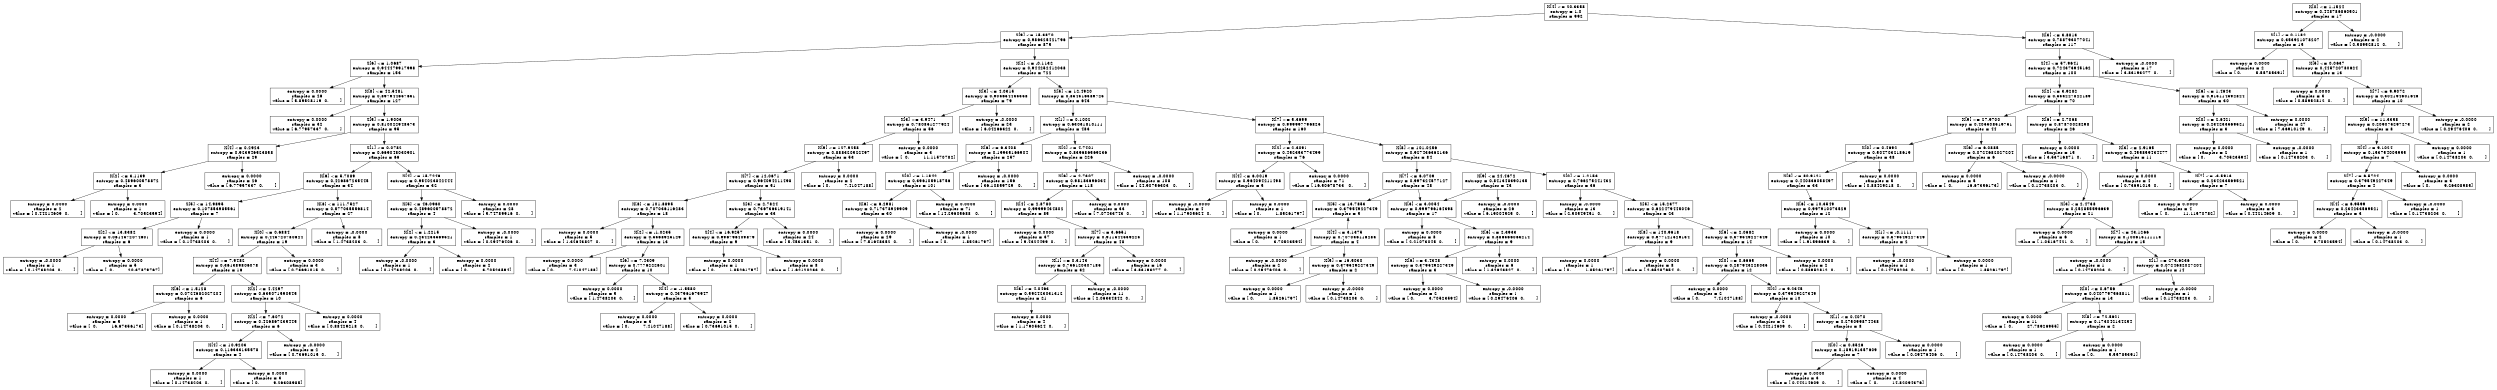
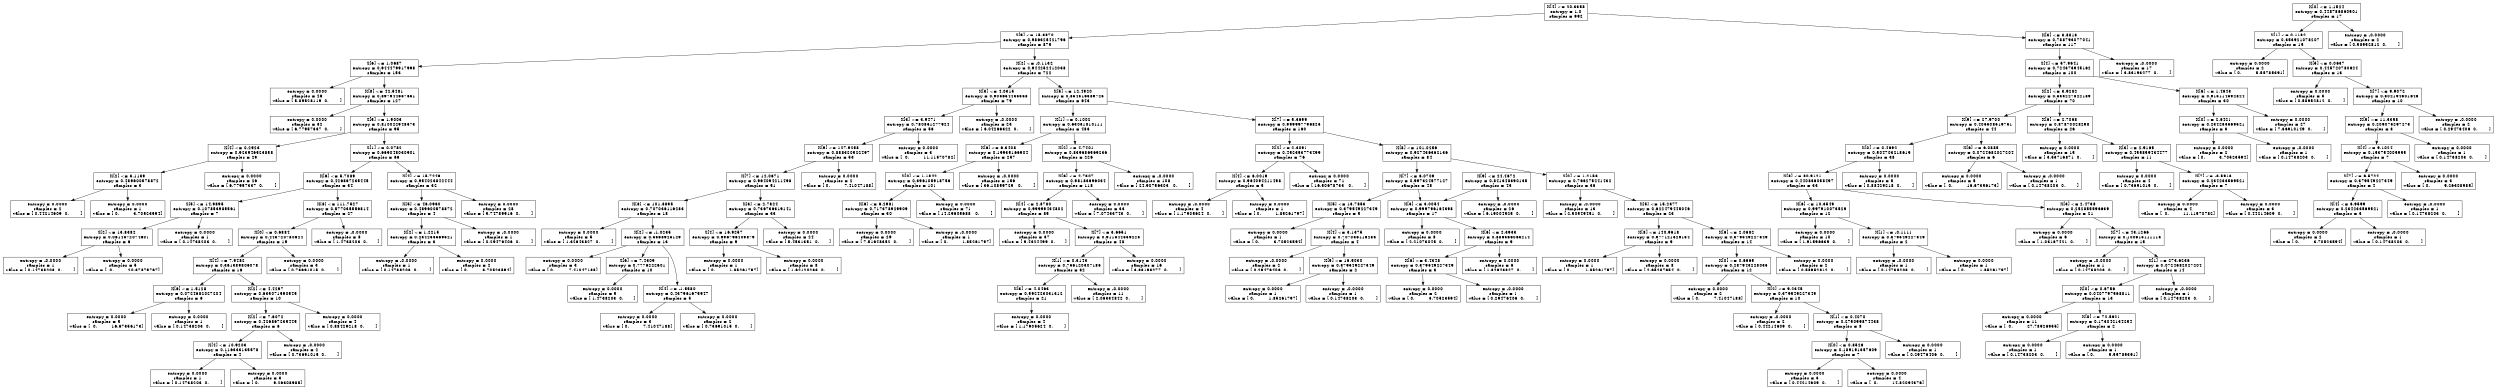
  digraph {
    node [shape=box]
    n1 [label="X[4] <= 20.3358\nentropy = 1.0\nsamples = 992"]
    n2 [label="X[9] <= 15.3870\nentropy = 0.986325421796\nsamples = 875"]
    n3 [label="X[3] <= 3.8813\nentropy = 0.788793077041\nsamples = 117"]
    n4 [label="X[6] <= 1.0687\nentropy = 0.944479917998\nsamples = 153"]
    n5 [label="X[2] <= -0.1132\nentropy = 0.944252412038\nsamples = 722"]
    n6 [label="X[4] <= 57.9641\nentropy = 0.724373945162\nsamples = 100"]
    n7 [label="entropy = -0.0000\nsamples = 17\nvalue = [ 3.83193277  0.        ]"]
    n8 [label="entropy = 0.0000\nsamples = 26\nvalue = [ 5.89528119  0.        ]"]
    n9 [label="X[8] <= 42.5481\nentropy = 0.897944657631\nsamples = 127"]
    n10 [label="X[3] <= 4.0315\nentropy = 0.905654435358\nsamples = 79"]
    n11 [label="X[5] <= 12.4920\nentropy = 0.854516389725\nsamples = 643"]
    n12 [label="entropy = 0.0000\nsamples = 32\nvalue = [ 6.77957337  0.        ]"]
    n13 [label="X[5] <= 1.9003\nentropy = 0.810022948573\nsamples = 95"]
    n14 [label="X[4] <= 0.2923\nentropy = 0.923946523858\nsamples = 29"]
    n15 [label="X[1] <= 0.0782\nentropy = 0.669048030901\nsamples = 66"]
    n16 [label="X[2] <= 3.1139\nentropy = 0.489600578872\nsamples = 3"]
    n17 [label="entropy = 0.0000\nsamples = 26\nvalue = [ 6.77957337  0.        ]"]
    n18 [label="X[6] <= 5.7089\nentropy = 0.426867235445\nsamples = 34"]
    n19 [label="X[4] <= 15.7246\nentropy = 0.954023842444\nsamples = 32"]
    n20 [label="entropy = 0.0000\nsamples = 1\nvalue = [ 0.          3.70523594]"]
    n21 [label="entropy = 0.0000\nsamples = 2\nvalue = [ 0.44214609  0.        ]"]
    n22 [label="X[8] <= 111.7527\nentropy = 0.577035556814\nsamples = 27"]
    n23 [label="X[5] <= 14.9895\nentropy = 0.107853985561\nsamples = 7"]
    n24 [label="entropy = 0.0000\nsamples = 28\nvalue = [ 5.74789916  0.        ]"]
    n25 [label="X[5] <= 46.0960\nentropy = 0.489600578872\nsamples = 4"]
    n26 [label="X[0] <= 0.6884\nentropy = 0.445720780624\nsamples = 19"]
    n27 [label="entropy = -0.0000\nsamples = 8\nvalue = [ 1.4738203  0.       ]"]
    n28 [label="X[2] <= 13.8382\nentropy = 0.0614572074601\nsamples = 6"]
    n29 [label="entropy = 0.0000\nsamples = 1\nvalue = [ 0.14738203  0.        ]"]
    n30 [label="entropy = 0.0000\nsamples = 3\nvalue = [ 0.73691015  0.        ]"]
    n31 [label="X[4] <= 7.9482\nentropy = 0.361389806078\nsamples = 16"]
    n32 [label="X[6] <= 1.5128\nentropy = 0.0724682027204\nsamples = 6"]
    n33 [label="X[2] <= 4.4297\nentropy = 0.635071590545\nsamples = 10"]
    n34 [label="entropy = 0.0000\nsamples = 1\nvalue = [ 0.14738203  0.        ]"]
    n35 [label="entropy = 0.0000\nsamples = 5\nvalue = [  0.          16.67356173]"]
    n36 [label="entropy = 0.0000\nsamples = 4\nvalue = [ 0.88429218  0.        ]"]
    n37 [label="X[2] <= 7.6072\nentropy = 0.426867235445\nsamples = 6"]
    n38 [label="X[4] <= 10.9203\nentropy = 0.116333135578\nsamples = 4"]
    n39 [label="entropy = -0.0000\nsamples = 2\nvalue = [ 0.73691015  0.        ]"]
    n40 [label="entropy = 0.0000\nsamples = 1\nvalue = [ 0.14738203  0.        ]"]
    n41 [label="entropy = 0.0000\nsamples = 3\nvalue = [ 0.          9.26308985]"]
    n42 [label="entropy = 0.0000\nsamples = 5\nvalue = [  0.          20.37879767]"]
    n43 [label="entropy = -0.0000\nsamples = 1\nvalue = [ 0.14738203  0.        ]"]
    n44 [label="X[2] <= 1.2215\nentropy = 0.234233569521\nsamples = 3"]
    n45 [label="entropy = -0.0000\nsamples = 1\nvalue = [ 0.29476406  0.        ]"]
    n46 [label="entropy = 0.0000\nsamples = 2\nvalue = [ 0.          3.70523594]"]
    n47 [label="entropy = -0.0000\nsamples = 1\nvalue = [ 0.14738203  0.        ]"]
    n48 [label="X[3] <= 3.9471\nentropy = 0.780851277924\nsamples = 56"]
    n49 [label="entropy = -0.0000\nsamples = 23\nvalue = [ 6.04266322  0.        ]"]
    n50 [label="X[1] <= 0.1002\nentropy = 0.63031810111\nsamples = 483"]
    n51 [label="X[7] <= 5.3699\nentropy = 0.999997796825\nsamples = 160"]
    n52 [label="X[9] <= 127.9258\nentropy = 0.888320522497\nsamples = 53"]
    n53 [label="entropy = 0.0000\nsamples = 3\nvalue = [  0.          11.11570782]"]
    n54 [label="X[7] <= 12.0671\nentropy = 0.964094211498\nsamples = 51"]
    n55 [label="entropy = 0.0000\nsamples = 2\nvalue = [ 0.          7.41047188]"]
    n56 [label="X[3] <= 2.7824\nentropy = 0.736736319141\nsamples = 33"]
    n57 [label="X[8] <= 101.8895\nentropy = 0.707036116283\nsamples = 18"]
    n58 [label="X[4] <= 16.9257\nentropy = 0.996796409879\nsamples = 9"]
    n59 [label="entropy = 0.0000\nsamples = 24\nvalue = [ 5.4531351  0.       ]"]
    n60 [label="entropy = 0.0000\nsamples = 5\nvalue = [ 1.32643827  0.        ]"]
    n61 [label="X[2] <= -1.0235\nentropy = 0.5568925129\nsamples = 13"]
    n62 [label="entropy = 0.0000\nsamples = 8\nvalue = [ 1.62120233  0.        ]"]
    n63 [label="entropy = 0.0000\nsamples = 1\nvalue = [ 0.          1.85261797]"]
    n64 [label="X[6] <= 7.4309\nentropy = 0.7776222601\nsamples = 10"]
    n65 [label="entropy = 0.0000\nsamples = 3\nvalue = [ 0.          7.41047188]"]
    n66 [label="entropy = 0.0000\nsamples = 5\nvalue = [ 1.4738203  0.       ]"]
    n67 [label="X[4] <= -1.5580\nentropy = 0.437961675947\nsamples = 5"]
    n68 [label="entropy = 0.0000\nsamples = 2\nvalue = [ 0.73691015  0.        ]"]
    n69 [label="entropy = 0.0000\nsamples = 3\nvalue = [ 0.          7.41047188]"]
    n70 [label="X[6] <= 6.3408\nentropy = 0.19935166904\nsamples = 257"]
    n71 [label="X[2] <= 4.7401\nentropy = 0.839686569236\nsamples = 226"]
    n72 [label="X[2] <= 2.3091\nentropy = 0.452353773499\nsamples = 76"]
    n73 [label="X[8] <= 101.0256\nentropy = 0.927436362136\nsamples = 84"]
    n74 [label="X[0] <= 1.1842\nentropy = 0.396105918756\nsamples = 101"]
    n75 [label="entropy = -0.0000\nsamples = 156\nvalue = [ 36.10859729   0.        ]"]
    n76 [label="X[6] <= 2.7307\nentropy = 0.98183696034\nsamples = 118"]
    n77 [label="entropy = -0.0000\nsamples = 108\nvalue = [ 24.90756303   0.        ]"]
    n78 [label="entropy = 0.0000\nsamples = 71\nvalue = [ 14.29605688   0.        ]"]
    n79 [label="X[6] <= 6.2981\nentropy = 0.717378929909\nsamples = 30"]
    n80 [label="entropy = 0.0000\nsamples = 29\nvalue = [ 7.51648352  0.        ]"]
    n81 [label="entropy = -0.0000\nsamples = 1\nvalue = [ 0.          1.85261797]"]
    n82 [label="entropy = 0.0000\nsamples = 33\nvalue = [ 7.07433743  0.        ]"]
    n83 [label="X[4] <= 2.8780\nentropy = 0.99999434802\nsamples = 85"]
    n84 [label="entropy = 0.0000\nsamples = 37\nvalue = [ 9.4324499  0.       ]"]
    n85 [label="X[7] <= 3.6651\nentropy = 0.911544539225\nsamples = 48"]
    n86 [label="entropy = 0.0000\nsamples = 16\nvalue = [ 3.83193277  0.        ]"]
    n87 [label="X[1] <= 0.3143\nentropy = 0.756120307185\nsamples = 32"]
    n88 [label="X[3] <= 4.0463\nentropy = 0.592423031312\nsamples = 21"]
    n89 [label="entropy = -0.0000\nsamples = 11\nvalue = [ 2.06334842  0.        ]"]
    n90 [label="entropy = 0.0000\nsamples = 4\nvalue = [ 1.17905624  0.        ]"]
    n91 [label="X[0] <= 1.1524\nentropy = 0.448786860501\nsamples = 17"]
    n92 [label="X[1] <= 0.1182\nentropy = 0.353921078207\nsamples = 15"]
    n93 [label="entropy = -0.0000\nsamples = 2\nvalue = [ 0.58952812  0.        ]"]
    n94 [label="entropy = 0.0000\nsamples = 2\nvalue = [ 0.          5.55785391]"]
    n95 [label="X[5] <= 0.0637\nentropy = 0.445720780624\nsamples = 13"]
    n96 [label="entropy = 0.0000\nsamples = 3\nvalue = [ 0.58952812  0.        ]"]
    n97 [label="X[7] <= 9.9072\nentropy = 0.302194601646\nsamples = 10"]
    n98 [label="X[5] <= 11.3358\nentropy = 0.209075297273\nsamples = 8"]
    n99 [label="entropy = -0.0000\nsamples = 2\nvalue = [ 0.29476406  0.        ]"]
    n100 [label="X[4] <= 9.1024\nentropy = 0.153754005955\nsamples = 7"]
    n101 [label="entropy = 0.0000\nsamples = 1\nvalue = [ 0.14738203  0.        ]"]
    n102 [label="X[7] <= 6.5724\nentropy = 0.379549227349\nsamples = 4"]
    n103 [label="entropy = 0.0000\nsamples = 3\nvalue = [ 0.          9.26308985]"]
    n104 [label="X[4] <= 6.9599\nentropy = 0.234233569521\nsamples = 3"]
    n105 [label="entropy = -0.0000\nsamples = 1\nvalue = [ 0.14738203  0.        ]"]
    n106 [label="entropy = 0.0000\nsamples = 2\nvalue = [ 0.          3.70523594]"]
    n107 [label="entropy = -0.0000\nsamples = 1\nvalue = [ 0.14738203  0.        ]"]
    n108 [label="X[4] <= 6.0019\nentropy = 0.964094211498\nsamples = 5"]
    n109 [label="entropy = 0.0000\nsamples = 71\nvalue = [ 16.50678733   0.        ]"]
    n110 [label="X[7] <= 6.0709\nentropy = 0.997324577127\nsamples = 48"]
    n111 [label="X[0] <= 1.2153\nentropy = 0.766275241432\nsamples = 36"]
    n112 [label="entropy = 0.0000\nsamples = 1\nvalue = [ 0.          1.85261797]"]
    n113 [label="entropy = -0.0000\nsamples = 4\nvalue = [ 1.17905624  0.        ]"]
    n114 [label="X[5] <= 13.7853\nentropy = 0.379549227349\nsamples = 5"]
    n115 [label="X[3] <= 3.0054\nentropy = 0.999796164398\nsamples = 17"]
    n116 [label="X[5] <= 15.2377\nentropy = 0.622479445046\nsamples = 23"]
    n117 [label="entropy = -0.0000\nsamples = 13\nvalue = [ 2.50549451  0.        ]"]
    n118 [label="entropy = 0.0000\nsamples = 1\nvalue = [ 0.          3.70523594]"]
    n119 [label="X[4] <= 3.1375\nentropy = 0.707036116283\nsamples = 4"]
    n120 [label="X[9] <= 24.4672\nentropy = 0.841348390135\nsamples = 43"]
    n121 [label="entropy = -0.0000\nsamples = 26\nvalue = [ 6.19004525  0.        ]"]
    n122 [label="X[5] <= 16.5030\nentropy = 0.379549227349\nsamples = 2"]
    n123 [label="entropy = -0.0000\nsamples = 2\nvalue = [ 0.29476406  0.        ]"]
    n124 [label="entropy = 0.0000\nsamples = 1\nvalue = [ 0.          1.85261797]"]
    n125 [label="entropy = -0.0000\nsamples = 1\nvalue = [ 0.14738203  0.        ]"]
    n126 [label="entropy = 0.0000\nsamples = 8\nvalue = [ 2.21073045  0.        ]"]
    n127 [label="X[6] <= 2.3933\nentropy = 0.886566063214\nsamples = 9"]
    n128 [label="entropy = 0.0000\nsamples = 6\nvalue = [ 1.32643827  0.        ]"]
    n129 [label="X[6] <= 3.4348\nentropy = 0.379549227349\nsamples = 3"]
    n130 [label="entropy = 0.0000\nsamples = 2\nvalue = [ 0.          3.70523594]"]
    n131 [label="entropy = -0.0000\nsamples = 1\nvalue = [ 0.29476406  0.        ]"]
    n132 [label="X[8] <= 140.9618\nentropy = 0.977121529134\nsamples = 9"]
    n133 [label="X[6] <= 2.0682\nentropy = 0.379549227349\nsamples = 14"]
    n134 [label="entropy = 0.0000\nsamples = 8\nvalue = [ 2.65287654  0.        ]"]
    n135 [label="entropy = 0.0000\nsamples = 1\nvalue = [ 0.          1.85261797]"]
    n136 [label="entropy = 0.0000\nsamples = 2\nvalue = [ 0.58952812  0.        ]"]
    n137 [label="X[0] <= 0.6665\nentropy = 0.287943228035\nsamples = 12"]
    n138 [label="entropy = 0.0000\nsamples = 2\nvalue = [ 0.          7.41047188]"]
    n139 [label="X[2] <= 9.2345\nentropy = 0.379549227349\nsamples = 10"]
    n140 [label="X[1] <= 0.4070\nentropy = 0.275099874438\nsamples = 8"]
    n141 [label="entropy = -0.0000\nsamples = 2\nvalue = [ 0.44214609  0.        ]"]
    n142 [label="X[0] <= 0.8526\nentropy = 0.189191357609\nsamples = 7"]
    n143 [label="entropy = 0.0000\nsamples = 1\nvalue = [ 0.29476406  0.        ]"]
    n144 [label="entropy = 0.0000\nsamples = 3\nvalue = [ 0.44214609  0.        ]"]
    n145 [label="entropy = 0.0000\nsamples = 4\nvalue = [  0.          14.82094376]"]
    n146 [label="X[2] <= 3.9282\nentropy = 0.553227822189\nsamples = 70"]
    n147 [label="X[6] <= 1.4643\nentropy = 0.915114592824\nsamples = 30"]
    n148 [label="X[9] <= 27.9700\nentropy = 0.405508519751\nsamples = 44"]
    n149 [label="X[6] <= 2.7068\nentropy = 0.87870028298\nsamples = 26"]
    n150 [label="X[0] <= 2.6421\nentropy = 0.234233569521\nsamples = 3"]
    n151 [label="entropy = 0.0000\nsamples = 27\nvalue = [ 7.36910149  0.        ]"]
    n152 [label="X[0] <= 0.4692\nentropy = 0.504703218619\nsamples = 38"]
    n153 [label="X[6] <= 6.0885\nentropy = 0.0724682027204\nsamples = 6"]
    n154 [label="entropy = 0.0000\nsamples = 15\nvalue = [ 3.53716871  0.        ]"]
    n155 [label="X[3] <= 2.9165\nentropy = 0.455859434477\nsamples = 11"]
    n156 [label="entropy = 0.0000\nsamples = 5\nvalue = [ 0.88429218  0.        ]"]
    n157 [label="X[8] <= 80.9121\nentropy = 0.440836058497\nsamples = 33"]
    n158 [label="entropy = 0.0000\nsamples = 5\nvalue = [  0.          16.67356173]"]
    n159 [label="entropy = -0.0000\nsamples = 1\nvalue = [ 0.14738203  0.        ]"]
    n160 [label="X[3] <= 2.4738\nentropy = 0.252855596639\nsamples = 21"]
    n161 [label="X[6] <= 10.3549\nentropy = 0.997910073529\nsamples = 12"]
    n162 [label="entropy = 0.0000\nsamples = 6\nvalue = [ 1.03167421  0.        ]"]
    n163 [label="X[7] <= 43.1266\nentropy = 0.100615111113\nsamples = 15"]
    n164 [label="entropy = 0.0000\nsamples = 10\nvalue = [ 1.91596639  0.        ]"]
    n165 [label="X[1] <= -0.1111\nentropy = 0.379549227349\nsamples = 2"]
    n166 [label="X[1] <= 273.6236\nentropy = 0.0724682027204\nsamples = 14"]
    n167 [label="entropy = -0.0000\nsamples = 1\nvalue = [ 0.14738203  0.        ]"]
    n168 [label="X[0] <= 0.6756\nentropy = 0.0407797568811\nsamples = 13"]
    n169 [label="entropy = -0.0000\nsamples = 1\nvalue = [ 0.14738203  0.        ]"]
    n170 [label="X[8] <= 72.5621\nentropy = 0.173042134254\nsamples = 2"]
    n171 [label="entropy = 0.0000\nsamples = 11\nvalue = [  0.          27.78926955]"]
    n172 [label="entropy = 0.0000\nsamples = 1\nvalue = [ 0.14738203  0.        ]"]
    n173 [label="entropy = 0.0000\nsamples = 1\nvalue = [ 0.          5.55785391]"]
    n174 [label="entropy = 0.0000\nsamples = 1\nvalue = [ 0.          1.85261797]"]
    n175 [label="entropy = -0.0000\nsamples = 1\nvalue = [ 0.14738203  0.        ]"]
    n176 [label="entropy = 0.0000\nsamples = 4\nvalue = [ 0.73691015  0.        ]"]
    n177 [label="X[7] <= -3.5913\nentropy = 0.234233569521\nsamples = 7"]
    n178 [label="entropy = 0.0000\nsamples = 3\nvalue = [ 0.44214609  0.        ]"]
    n179 [label="entropy = 0.0000\nsamples = 4\nvalue = [  0.          11.11570782]"]
    n180 [label="entropy = 0.0000\nsamples = 2\nvalue = [ 0.          3.70523594]"]
    n181 [label="entropy = -0.0000\nsamples = 1\nvalue = [ 0.14738203  0.        ]"]
    n1 -> n2
    n1 -> n3
    n2 -> n4
    n2 -> n5
    n3 -> n6
    n3 -> n7
    n4 -> n8
    n4 -> n9
    n5 -> n10
    n5 -> n11
    n6 -> n146
    n6 -> n147
    n9 -> n12
    n9 -> n13
    n10 -> n48
    n10 -> n49
    n11 -> n50
    n11 -> n51
    n13 -> n14
    n13 -> n15
    n14 -> n16
    n14 -> n17
    n15 -> n18
    n15 -> n19
    n16 -> n20
    n16 -> n21
    n18 -> n22
    n18 -> n23
    n19 -> n24
    n19 -> n25
    n22 -> n26
    n22 -> n27
    n23 -> n28
    n23 -> n29
    n25 -> n44
    n25 -> n45
    n26 -> n30
    n26 -> n31
    n28 -> n42
    n28 -> n43
    n31 -> n32
    n31 -> n33
    n32 -> n34
    n32 -> n35
    n33 -> n36
    n33 -> n37
    n37 -> n38
    n37 -> n39
    n38 -> n40
    n38 -> n41
    n44 -> n46
    n44 -> n47
    n48 -> n52
    n48 -> n53
    n50 -> n70
    n50 -> n71
    n51 -> n72
    n51 -> n73
    n52 -> n54
    n52 -> n55
    n54 -> n56
    n54 -> n57
    n56 -> n58
    n56 -> n59
    n57 -> n60
    n57 -> n61
    n58 -> n62
    n58 -> n63
    n61 -> n64
    n61 -> n65
    n64 -> n66
-   n64 -> n67
+   n61 -> n67
    n67 -> n68
    n67 -> n69
    n70 -> n74
    n70 -> n75
    n71 -> n76
    n71 -> n77
    n72 -> n108
    n72 -> n109
    n73 -> n110
    n73 -> n111
    n74 -> n78
    n74 -> n79
    n76 -> n82
    n76 -> n83
    n79 -> n80
    n79 -> n81
    n83 -> n84
    n83 -> n85
    n85 -> n86
    n85 -> n87
    n87 -> n88
    n87 -> n89
    n88 -> n90
    n91 -> n92
    n91 -> n93
    n92 -> n94
    n92 -> n95
    n95 -> n96
    n95 -> n97
    n97 -> n98
    n97 -> n99
    n98 -> n100
    n98 -> n101
    n100 -> n102
    n100 -> n103
    n102 -> n104
    n102 -> n105
    n104 -> n106
    n104 -> n107
    n108 -> n112
    n108 -> n113
    n110 -> n114
    n110 -> n115
    n111 -> n116
    n111 -> n117
    n114 -> n118
-   n119 -> n114
+   n114 -> n119
    n115 -> n126
    n115 -> n127
    n116 -> n132
    n116 -> n133
    n119 -> n122
    n119 -> n123
    n120 -> n115
    n120 -> n121
    n122 -> n124
    n122 -> n125
    n127 -> n128
    n127 -> n129
    n129 -> n130
    n129 -> n131
    n132 -> n134
    n132 -> n135
    n133 -> n136
    n133 -> n137
    n137 -> n138
    n137 -> n139
    n139 -> n140
    n139 -> n141
    n140 -> n142
    n140 -> n143
    n142 -> n144
    n142 -> n145
    n146 -> n148
    n146 -> n149
    n147 -> n150
    n147 -> n151
    n148 -> n152
    n148 -> n153
    n149 -> n154
    n149 -> n155
    n150 -> n180
    n150 -> n181
    n152 -> n156
    n152 -> n157
    n153 -> n158
    n153 -> n159
    n155 -> n176
    n155 -> n177
-   n153 -> n160
+   n157 -> n160
    n157 -> n161
    n160 -> n162
    n160 -> n163
    n161 -> n164
    n161 -> n165
    n163 -> n166
    n163 -> n167
    n165 -> n174
    n165 -> n175
    n166 -> n168
    n166 -> n169
    n168 -> n170
    n168 -> n171
    n170 -> n172
    n170 -> n173
    n177 -> n178
    n177 -> n179
  }
